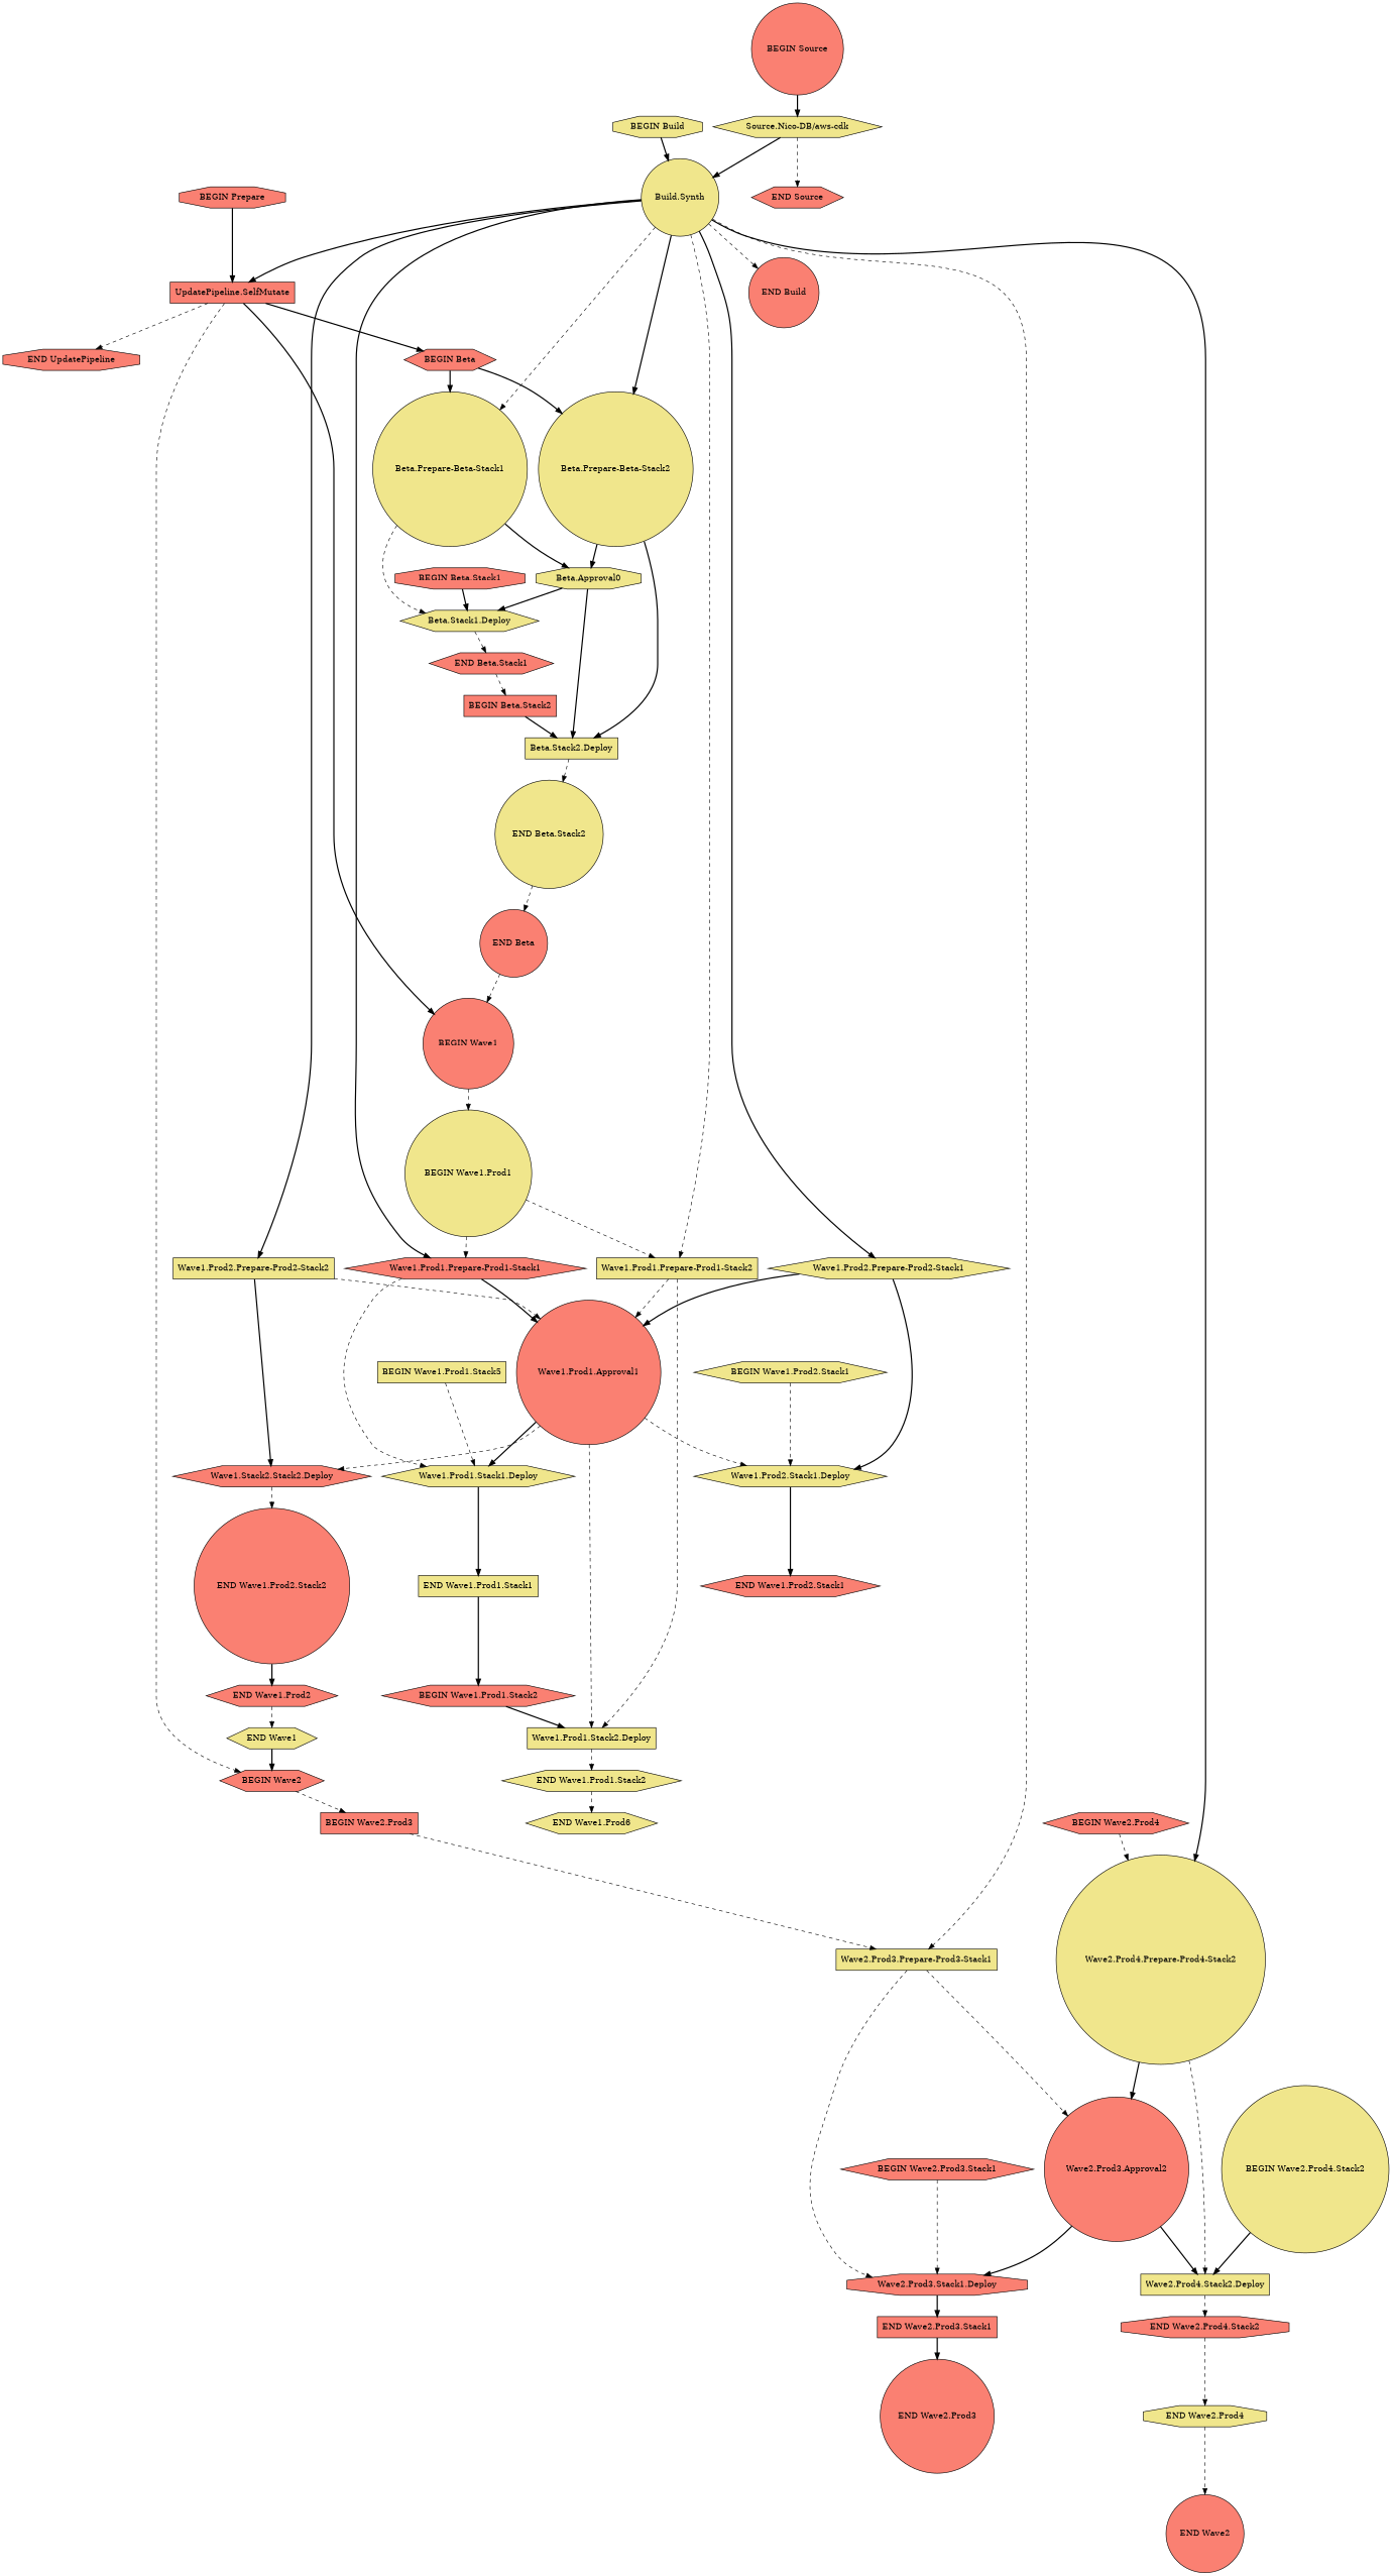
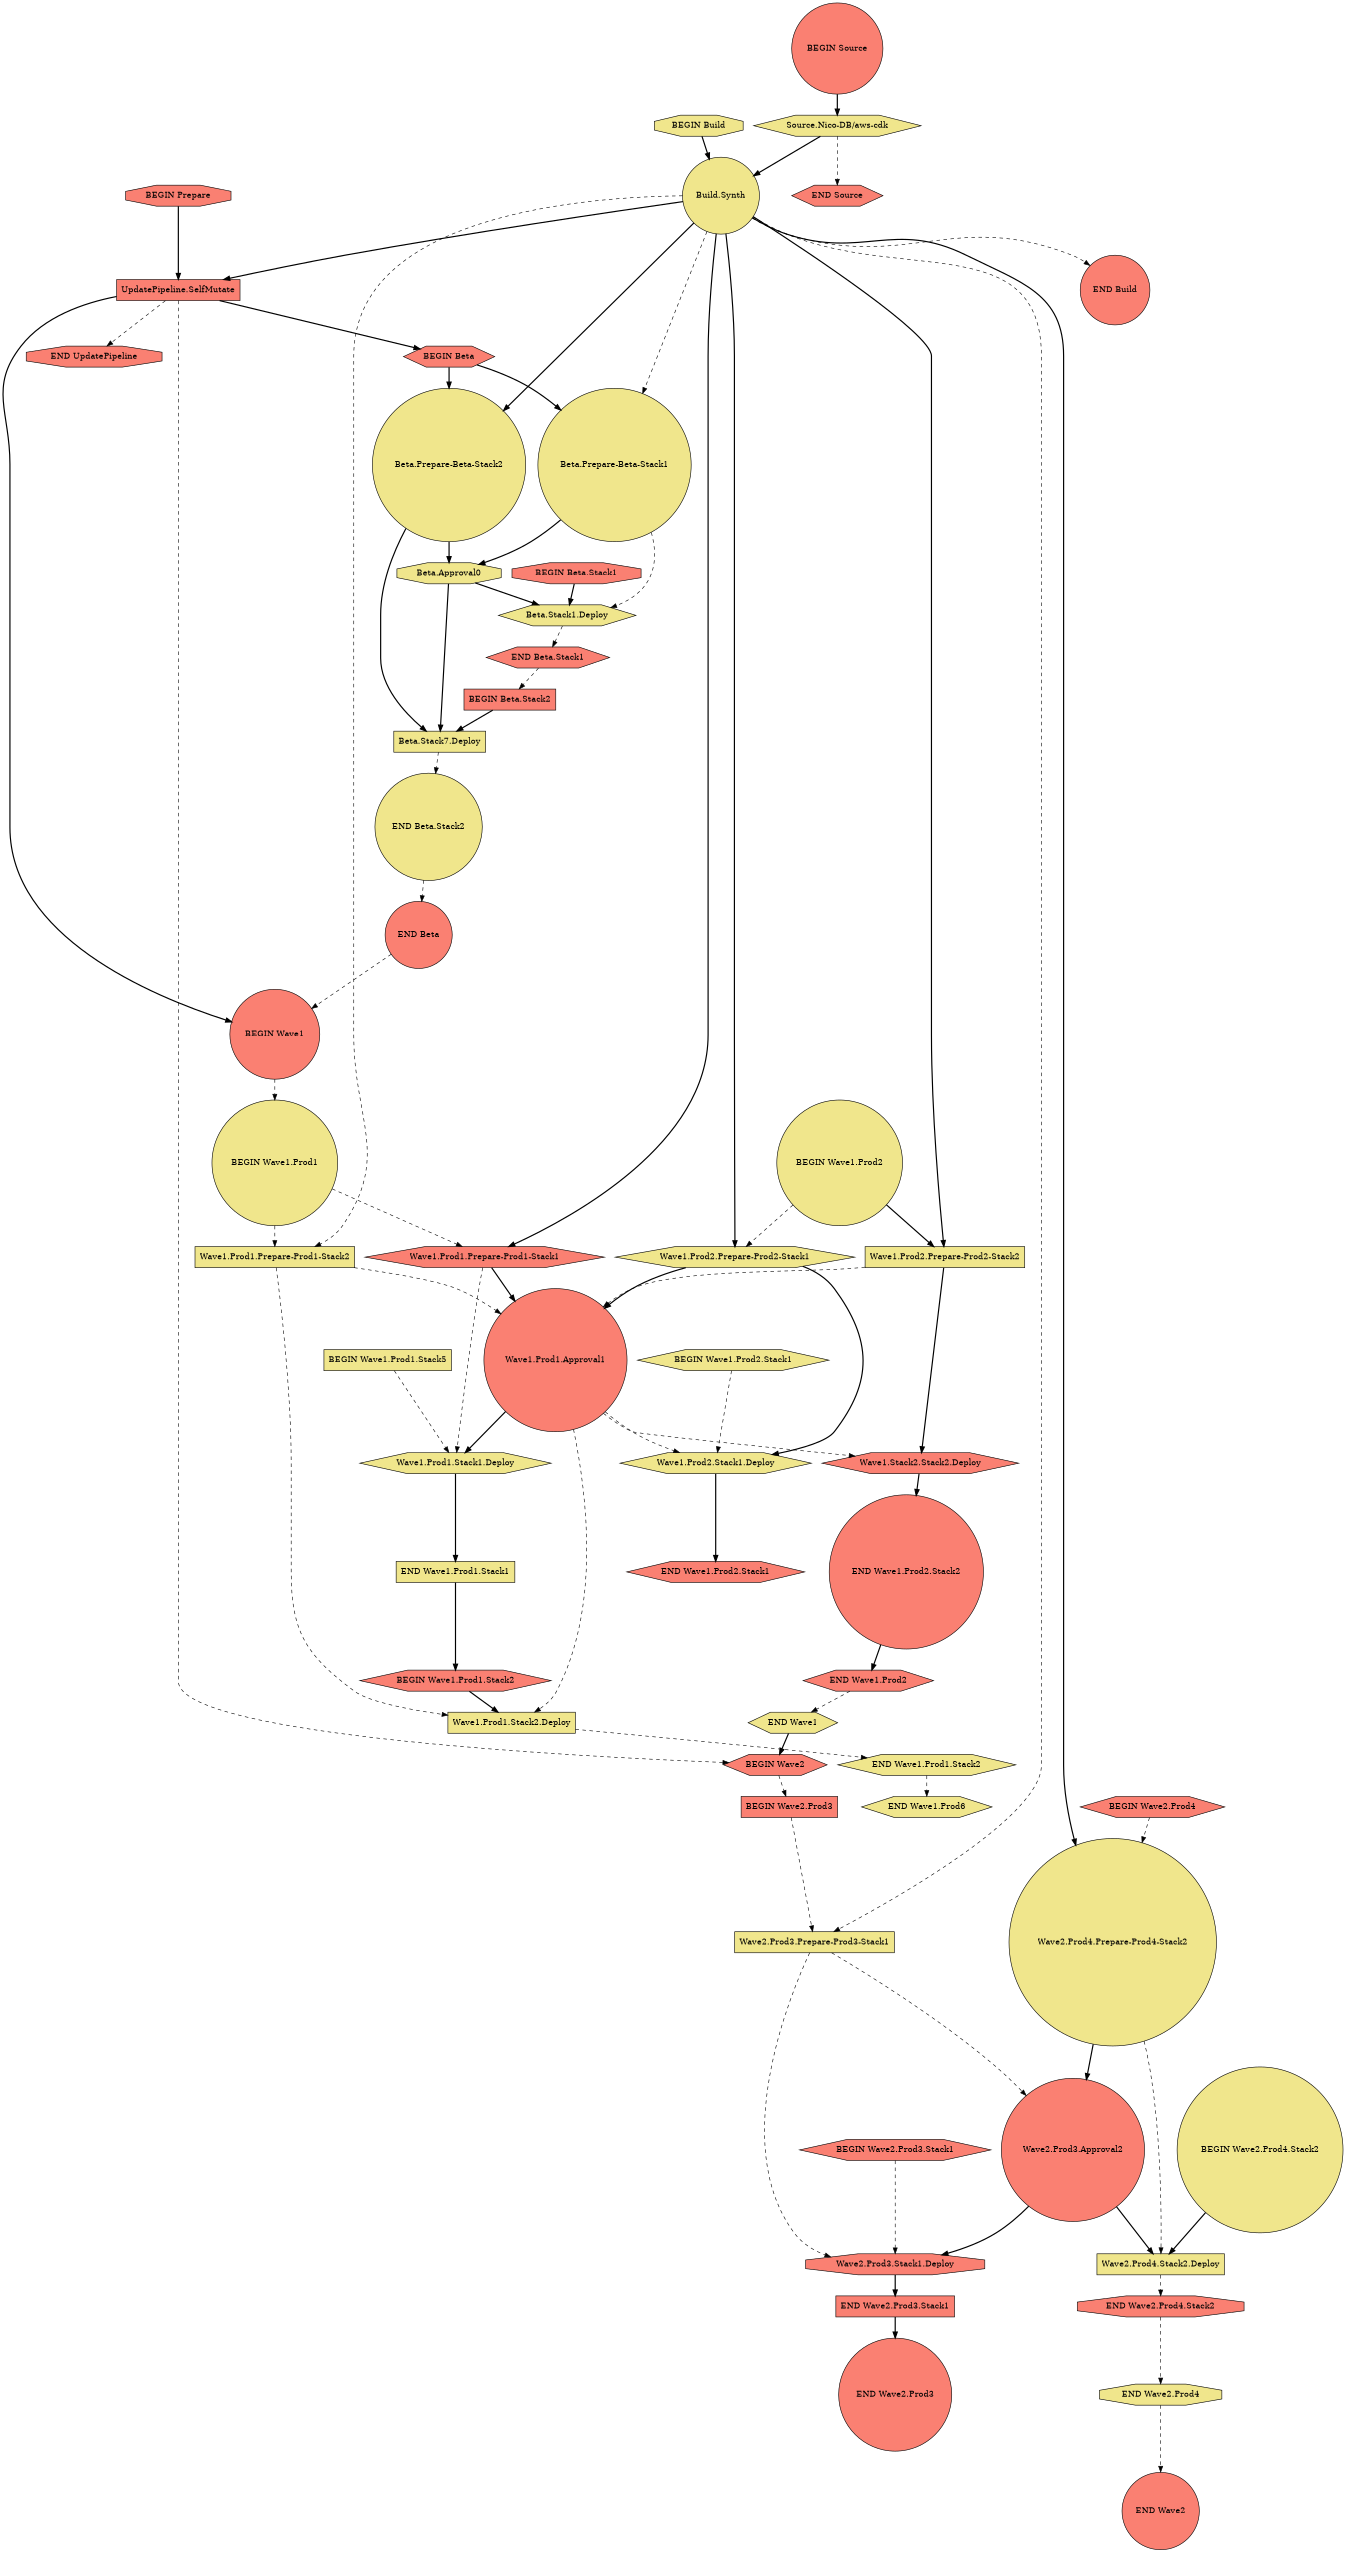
  digraph {
    node [fillcolor=salmon shape=hexagon style=filled]
    edge [style=bold]
    "BEGIN Build" [fillcolor=khaki shape=octagon]
    "Build.Synth" [fillcolor=khaki shape=circle]
    "END Build" [shape=circle]
    "UpdatePipeline.SelfMutate" [shape=box]
    "Beta.Prepare-Beta-Stack1" [fillcolor=khaki shape=circle]
    "Beta.Prepare-Beta-Stack2" [fillcolor=khaki shape=circle]
    "Wave1.Prod1.Prepare-Prod1-Stack1"
    "Wave1.Prod1.Prepare-Prod1-Stack2" [fillcolor=khaki shape=box]
    "Wave1.Prod2.Prepare-Prod2-Stack1" [fillcolor=khaki]
    "Wave1.Prod2.Prepare-Prod2-Stack2" [fillcolor=khaki shape=box]
    "Wave2.Prod3.Prepare-Prod3-Stack1" [fillcolor=khaki shape=box]
    "Wave2.Prod4.Prepare-Prod4-Stack2" [fillcolor=khaki shape=circle]
    "END UpdatePipeline" [shape=octagon]
    "BEGIN Beta"
    "BEGIN Wave1" [shape=circle]
    "BEGIN Wave2"
    "Beta.Stack1.Deploy" [fillcolor=khaki]
    "Beta.Approval0" [fillcolor=khaki shape=octagon]
-   "Beta.Stack2.Deploy" [fillcolor=khaki shape=box]
+   "Beta.Stack2.Deploy" [fillcolor=khaki shape=box label="Beta.Stack7.Deploy"]
    "Wave1.Prod1.Stack1.Deploy" [fillcolor=khaki]
    "Wave1.Prod1.Approval1" [shape=circle]
    "Wave1.Prod1.Stack2.Deploy" [fillcolor=khaki shape=box]
    "Wave1.Prod2.Stack1.Deploy" [fillcolor=khaki]
    n24 [label="Wave1.Stack2.Stack2.Deploy"]
    "Wave2.Prod3.Stack1.Deploy" [shape=octagon]
    "Wave2.Prod3.Approval2" [shape=circle]
    "Wave2.Prod4.Stack2.Deploy" [fillcolor=khaki shape=box]
    "Source.Nico-DB/aws-cdk" [fillcolor=khaki]
    "END Source"
    n30 [label="BEGIN Prepare" shape=octagon]
    "BEGIN Wave1.Prod1" [fillcolor=khaki shape=circle]
    "BEGIN Wave2.Prod3" [shape=box]
    "END Beta" [shape=circle]
    "BEGIN Beta.Stack1" [shape=octagon]
    "END Beta.Stack1"
    "BEGIN Beta.Stack2" [shape=box]
    "END Beta.Stack2" [fillcolor=khaki shape=circle]
    "END Wave1" [fillcolor=khaki]
    n39 [fillcolor=khaki label="END Wave1.Prod6"]
    n40 [fillcolor=khaki label="BEGIN Wave1.Prod1.Stack5" shape=box]
    "END Wave1.Prod1.Stack1" [fillcolor=khaki shape=box]
    "BEGIN Wave1.Prod1.Stack2"
    "END Wave1.Prod1.Stack2" [fillcolor=khaki]
    "END Wave1.Prod2.Stack1"
    "END Wave1.Prod2.Stack2" [shape=circle]
+   "BEGIN Wave1.Prod2" [fillcolor=khaki shape=circle]
    "END Wave1.Prod2"
    "BEGIN Wave1.Prod2.Stack1" [fillcolor=khaki]
    "END Wave2" [shape=circle]
    "END Wave2.Prod3" [shape=circle]
    "BEGIN Wave2.Prod3.Stack1"
    "END Wave2.Prod3.Stack1" [shape=box]
    "END Wave2.Prod4.Stack2" [shape=octagon]
    "BEGIN Wave2.Prod4"
    "END Wave2.Prod4" [fillcolor=khaki shape=octagon]
    "BEGIN Wave2.Prod4.Stack2" [fillcolor=khaki shape=circle]
    "BEGIN Source" [shape=circle]
    "BEGIN Build" -> "Build.Synth"
    "Build.Synth" -> "END Build" [style=dashed]
    "Build.Synth" -> "UpdatePipeline.SelfMutate"
    "Build.Synth" -> "Beta.Prepare-Beta-Stack1" [style=dashed]
    "Build.Synth" -> "Beta.Prepare-Beta-Stack2"
    "Build.Synth" -> "Wave1.Prod1.Prepare-Prod1-Stack1"
    "Build.Synth" -> "Wave1.Prod1.Prepare-Prod1-Stack2" [style=dashed]
    "Build.Synth" -> "Wave1.Prod2.Prepare-Prod2-Stack1"
    "Build.Synth" -> "Wave1.Prod2.Prepare-Prod2-Stack2"
    "Build.Synth" -> "Wave2.Prod3.Prepare-Prod3-Stack1" [style=dashed]
    "Build.Synth" -> "Wave2.Prod4.Prepare-Prod4-Stack2"
    "UpdatePipeline.SelfMutate" -> "END UpdatePipeline" [style=dashed]
    "UpdatePipeline.SelfMutate" -> "BEGIN Beta"
    "UpdatePipeline.SelfMutate" -> "BEGIN Wave1"
    "UpdatePipeline.SelfMutate" -> "BEGIN Wave2" [style=dashed]
    "Beta.Prepare-Beta-Stack1" -> "Beta.Stack1.Deploy" [style=dashed]
    "Beta.Prepare-Beta-Stack1" -> "Beta.Approval0"
    "Beta.Prepare-Beta-Stack2" -> "Beta.Approval0"
    "Beta.Prepare-Beta-Stack2" -> "Beta.Stack2.Deploy"
    "Wave1.Prod1.Prepare-Prod1-Stack1" -> "Wave1.Prod1.Stack1.Deploy" [style=dashed]
    "Wave1.Prod1.Prepare-Prod1-Stack1" -> "Wave1.Prod1.Approval1"
    "Wave1.Prod1.Prepare-Prod1-Stack2" -> "Wave1.Prod1.Approval1" [style=dashed]
    "Wave1.Prod1.Prepare-Prod1-Stack2" -> "Wave1.Prod1.Stack2.Deploy" [style=dashed]
    "Wave1.Prod2.Prepare-Prod2-Stack1" -> "Wave1.Prod1.Approval1"
    "Wave1.Prod2.Prepare-Prod2-Stack1" -> "Wave1.Prod2.Stack1.Deploy"
    "Wave1.Prod2.Prepare-Prod2-Stack2" -> "Wave1.Prod1.Approval1" [style=dashed]
    "Wave1.Prod2.Prepare-Prod2-Stack2" -> n24
    "Wave2.Prod3.Prepare-Prod3-Stack1" -> "Wave2.Prod3.Stack1.Deploy" [style=dashed]
    "Wave2.Prod3.Prepare-Prod3-Stack1" -> "Wave2.Prod3.Approval2" [style=dashed]
    "Wave2.Prod4.Prepare-Prod4-Stack2" -> "Wave2.Prod3.Approval2"
    "Wave2.Prod4.Prepare-Prod4-Stack2" -> "Wave2.Prod4.Stack2.Deploy" [style=dashed]
    "BEGIN Beta" -> "Beta.Prepare-Beta-Stack1"
    "BEGIN Beta" -> "Beta.Prepare-Beta-Stack2"
    "BEGIN Wave1" -> "BEGIN Wave1.Prod1" [style=dashed]
    "BEGIN Wave2" -> "BEGIN Wave2.Prod3" [style=dashed]
    "Beta.Stack1.Deploy" -> "END Beta.Stack1" [style=dashed]
    "Beta.Approval0" -> "Beta.Stack1.Deploy"
    "Beta.Approval0" -> "Beta.Stack2.Deploy"
    "Beta.Stack2.Deploy" -> "END Beta.Stack2" [style=dashed]
    "Wave1.Prod1.Stack1.Deploy" -> "END Wave1.Prod1.Stack1"
    "Wave1.Prod1.Approval1" -> "Wave1.Prod1.Stack1.Deploy"
    "Wave1.Prod1.Approval1" -> "Wave1.Prod1.Stack2.Deploy" [style=dashed]
    "Wave1.Prod1.Approval1" -> "Wave1.Prod2.Stack1.Deploy" [style=dashed]
    "Wave1.Prod1.Approval1" -> n24 [style=dashed]
    "Wave1.Prod1.Stack2.Deploy" -> "END Wave1.Prod1.Stack2" [style=dashed]
    "Wave1.Prod2.Stack1.Deploy" -> "END Wave1.Prod2.Stack1"
-   n24 -> "END Wave1.Prod2.Stack2" [style=dashed]
+   n24 -> "END Wave1.Prod2.Stack2"
    "Wave2.Prod3.Stack1.Deploy" -> "END Wave2.Prod3.Stack1"
    "Wave2.Prod3.Approval2" -> "Wave2.Prod3.Stack1.Deploy"
    "Wave2.Prod3.Approval2" -> "Wave2.Prod4.Stack2.Deploy"
    "Wave2.Prod4.Stack2.Deploy" -> "END Wave2.Prod4.Stack2" [style=dashed]
    "Source.Nico-DB/aws-cdk" -> "Build.Synth"
    "Source.Nico-DB/aws-cdk" -> "END Source" [style=dashed]
    n30 -> "UpdatePipeline.SelfMutate"
    "BEGIN Wave1.Prod1" -> "Wave1.Prod1.Prepare-Prod1-Stack1" [style=dashed]
    "BEGIN Wave1.Prod1" -> "Wave1.Prod1.Prepare-Prod1-Stack2" [style=dashed]
    "BEGIN Wave2.Prod3" -> "Wave2.Prod3.Prepare-Prod3-Stack1" [style=dashed]
    "END Beta" -> "BEGIN Wave1" [style=dashed]
    "BEGIN Beta.Stack1" -> "Beta.Stack1.Deploy"
    "END Beta.Stack1" -> "BEGIN Beta.Stack2" [style=dashed]
    "BEGIN Beta.Stack2" -> "Beta.Stack2.Deploy"
    "END Beta.Stack2" -> "END Beta" [style=dashed]
    "END Wave1" -> "BEGIN Wave2"
    n40 -> "Wave1.Prod1.Stack1.Deploy" [style=dashed]
    "END Wave1.Prod1.Stack1" -> "BEGIN Wave1.Prod1.Stack2"
    "BEGIN Wave1.Prod1.Stack2" -> "Wave1.Prod1.Stack2.Deploy"
    "END Wave1.Prod1.Stack2" -> n39 [style=dashed]
    "END Wave1.Prod2.Stack2" -> "END Wave1.Prod2"
+   "BEGIN Wave1.Prod2" -> "Wave1.Prod2.Prepare-Prod2-Stack1" [style=dashed]
+   "BEGIN Wave1.Prod2" -> "Wave1.Prod2.Prepare-Prod2-Stack2"
    "END Wave1.Prod2" -> "END Wave1" [style=dashed]
    "BEGIN Wave1.Prod2.Stack1" -> "Wave1.Prod2.Stack1.Deploy" [style=dashed]
    "BEGIN Wave2.Prod3.Stack1" -> "Wave2.Prod3.Stack1.Deploy" [style=dashed]
    "END Wave2.Prod3.Stack1" -> "END Wave2.Prod3"
    "END Wave2.Prod4.Stack2" -> "END Wave2.Prod4" [style=dashed]
    "BEGIN Wave2.Prod4" -> "Wave2.Prod4.Prepare-Prod4-Stack2" [style=dashed]
    "END Wave2.Prod4" -> "END Wave2" [style=dashed]
    "BEGIN Wave2.Prod4.Stack2" -> "Wave2.Prod4.Stack2.Deploy"
    "BEGIN Source" -> "Source.Nico-DB/aws-cdk"
  }
